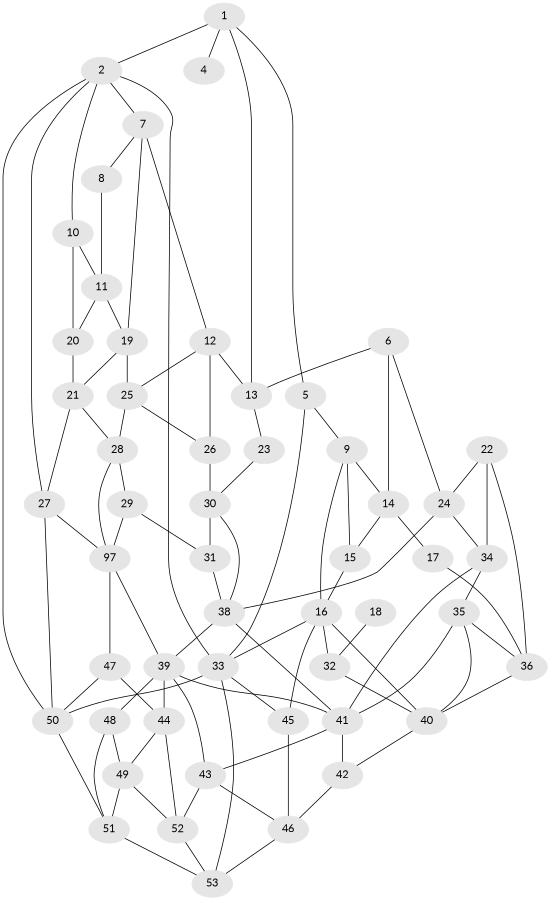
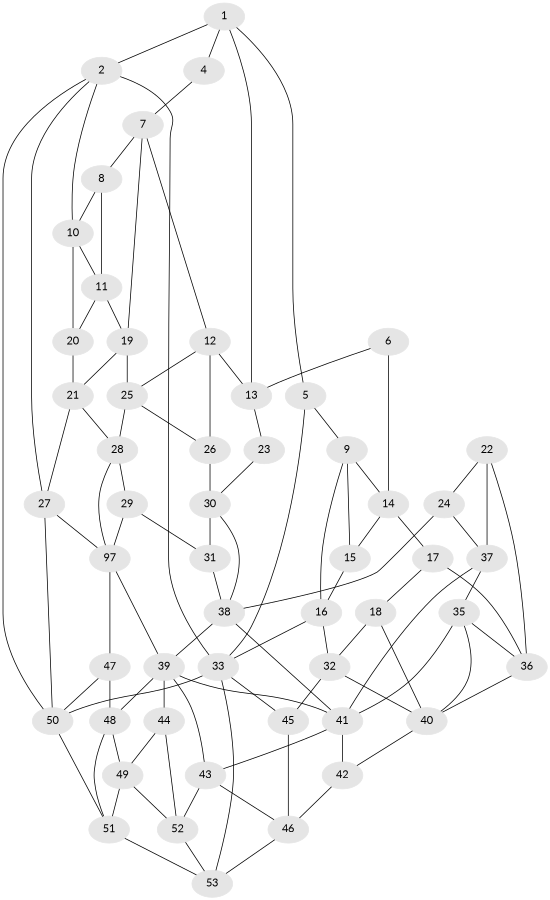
  graph {
    fontname=Lato
    node [color=gray90 fontname=Lato style=filled]
    edge [fontname=Lato weight=1.0]
    1
    2
    4
    5
    13
    10
    27
    33
    50
    7
    9
    23
    11
    20
    n15 [label=97]
    45
    53
    51
    8
    12
    19
    14
    15
    16
    6
    24
    17
-   34
+   34 [label=37]
    38
    25
    26
    21
    32
    28
    30
    18
    36
    40
    42
    29
    22
    35
    41
    31
    39
    47
    46
    43
    44
    48
    52
    49
    1 -- 2
    1 -- 4
    1 -- 5
    1 -- 13
    2 -- 10
    2 -- 27
    2 -- 33
    2 -- 50
-   2 -- 7
+   4 -- 7
    5 -- 33
    5 -- 9
    13 -- 23
    10 -- 11
    10 -- 20
    27 -- 50
    27 -- n15
    33 -- 50
    33 -- 45
    33 -- 53
    50 -- 51
    7 -- 8
    7 -- 12
    7 -- 19
    9 -- 14
    9 -- 15
    9 -- 16
    23 -- 30
    11 -- 20
    11 -- 19
    20 -- 21
    n15 -- 39
    n15 -- 47
    45 -- 46
    51 -- 53
+   8 -- 10
    8 -- 11
    12 -- 13
    12 -- 25
    12 -- 26
    19 -- 25
    19 -- 21
    14 -- 15
    14 -- 17
    15 -- 16
    16 -- 33
    16 -- 32
    6 -- 13
    6 -- 14
-   6 -- 24
    24 -- 34
    24 -- 38
+   17 -- 18
    17 -- 36
    34 -- 35
    34 -- 41
    38 -- 41
    38 -- 39
    25 -- 26
    25 -- 28
    26 -- 30 [weight=2.0]
    21 -- 27
    21 -- 28
-   16 -- 45
+   32 -- 45
    32 -- 40
    28 -- n15
    28 -- 29
    30 -- 38
    30 -- 31
    18 -- 32
-   16 -- 40
+   18 -- 40
    36 -- 40
    40 -- 42
    42 -- 46
    29 -- n15
    29 -- 31
    22 -- 24
    22 -- 34
    22 -- 36
    35 -- 36
    35 -- 40
    35 -- 41
    41 -- 42
    41 -- 43
    31 -- 38 [weight=2.0]
    39 -- 41
    39 -- 43
    39 -- 44
    39 -- 48
    47 -- 50
-   47 -- 44
+   47 -- 48
    46 -- 53
    43 -- 46
    43 -- 52
    44 -- 52
    44 -- 49
    48 -- 51
    48 -- 49
    52 -- 53
    49 -- 51
    49 -- 52
  }
